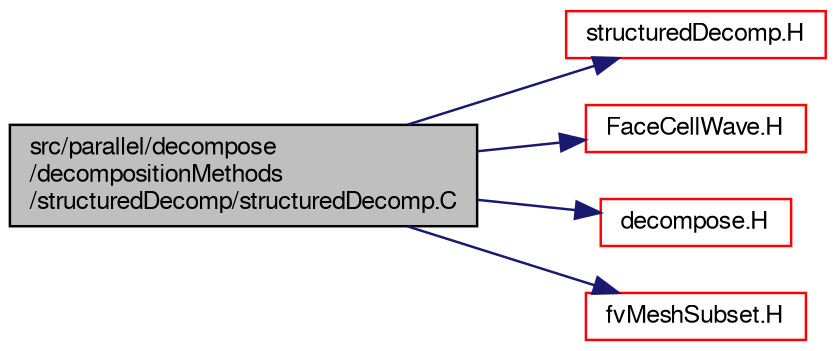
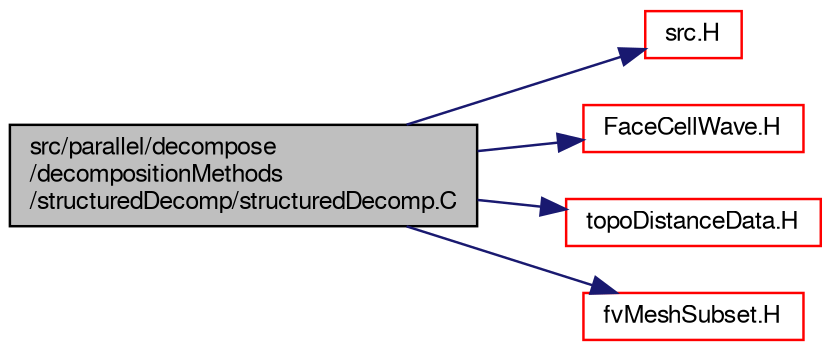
  digraph {
    rankdir=LR
    node [color=red fontname=FreeSans fontsize=10 shape=record]
    edge [color=midnightblue fontname=FreeSans fontsize=10 labelfontname=FreeSans labelfontsize=10 style=solid]
    n1 [color=black fillcolor=grey75 fontcolor=black height=0.2 label="src/parallel/decompose\l/decompositionMethods\l/structuredDecomp/structuredDecomp.C" style=filled width=0.4]
-   n2 [height=0.2 label="structuredDecomp.H" width=0.4]
+   n2 [height=0.2 label="src.H" width=0.4]
    n3 [height=0.2 label="FaceCellWave.H" width=0.4]
-   n4 [height=0.2 label="decompose.H" width=0.4]
+   n4 [height=0.2 label="topoDistanceData.H" width=0.4]
    n5 [height=0.2 label="fvMeshSubset.H" width=0.4]
    n1 -> n2
    n1 -> n3
    n1 -> n4
    n1 -> n5
  }
